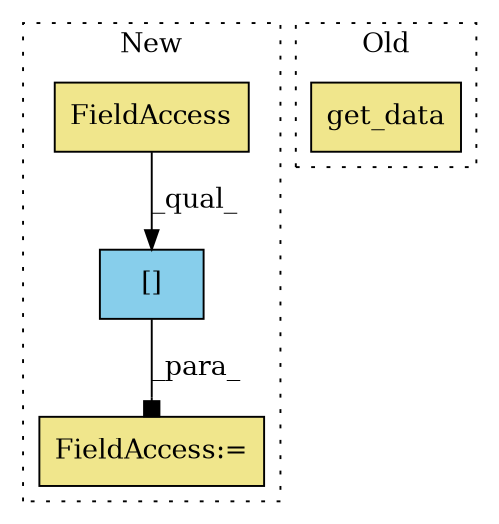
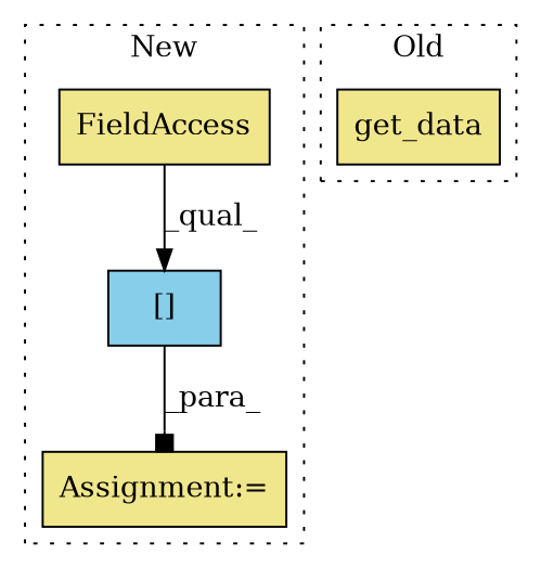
  digraph {
    node [shape=box style=filled fillcolor=khaki]
    n1 [a=2 l="7,1" label="[]" s="2837,2865" fillcolor=skyblue]
    n2 [a=22 l=6 label=FieldAccess s=2837]
-   n3 [a=7 l="53,2" label="FieldAccess:=" s="2705,2866"]
+   n3 [a=7 l="53,2" label="Assignment:=" s="2705,2866"]
    n4 [a=32 l=10 label=get_data s=3054]
    subgraph cluster_1 {
      label=New
      style=dotted
      n1
      n2
      n3
    }
    subgraph cluster_2 {
      label=Old
      style=dotted
      n4
    }
    n1 -> n3 [label=_para_ arrowhead=box]
    n2 -> n1 [label=_qual_ arrowhead=normal]
  }
